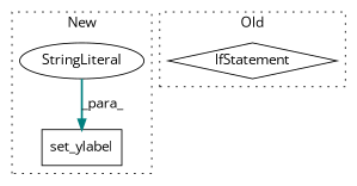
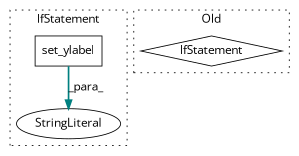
  digraph {
    fontname="Open Sans"
    node [fontname="Open Sans"]
    n1 [a=32 l="11,1" label=set_ylabel s="651,680" shape=box]
    n2 [a=45 l=18 label=StringLiteral s=662 shape=ellipse]
    n3 [a=25 l="4,2" label=IfStatement s="612,638" shape=diamond]
    subgraph cluster_1 {
-     label=New
+     label=IfStatement
      style=dotted
      n1
      n2
    }
    subgraph cluster_2 {
      label=Old
      style=dotted
      n3
    }
-   n2 -> n1 [label=_para_ color=teal style=bold fontname="Open Sans"]
+   n1 -> n2 [label=_para_ color=teal style=bold fontname="Open Sans"]
  }
